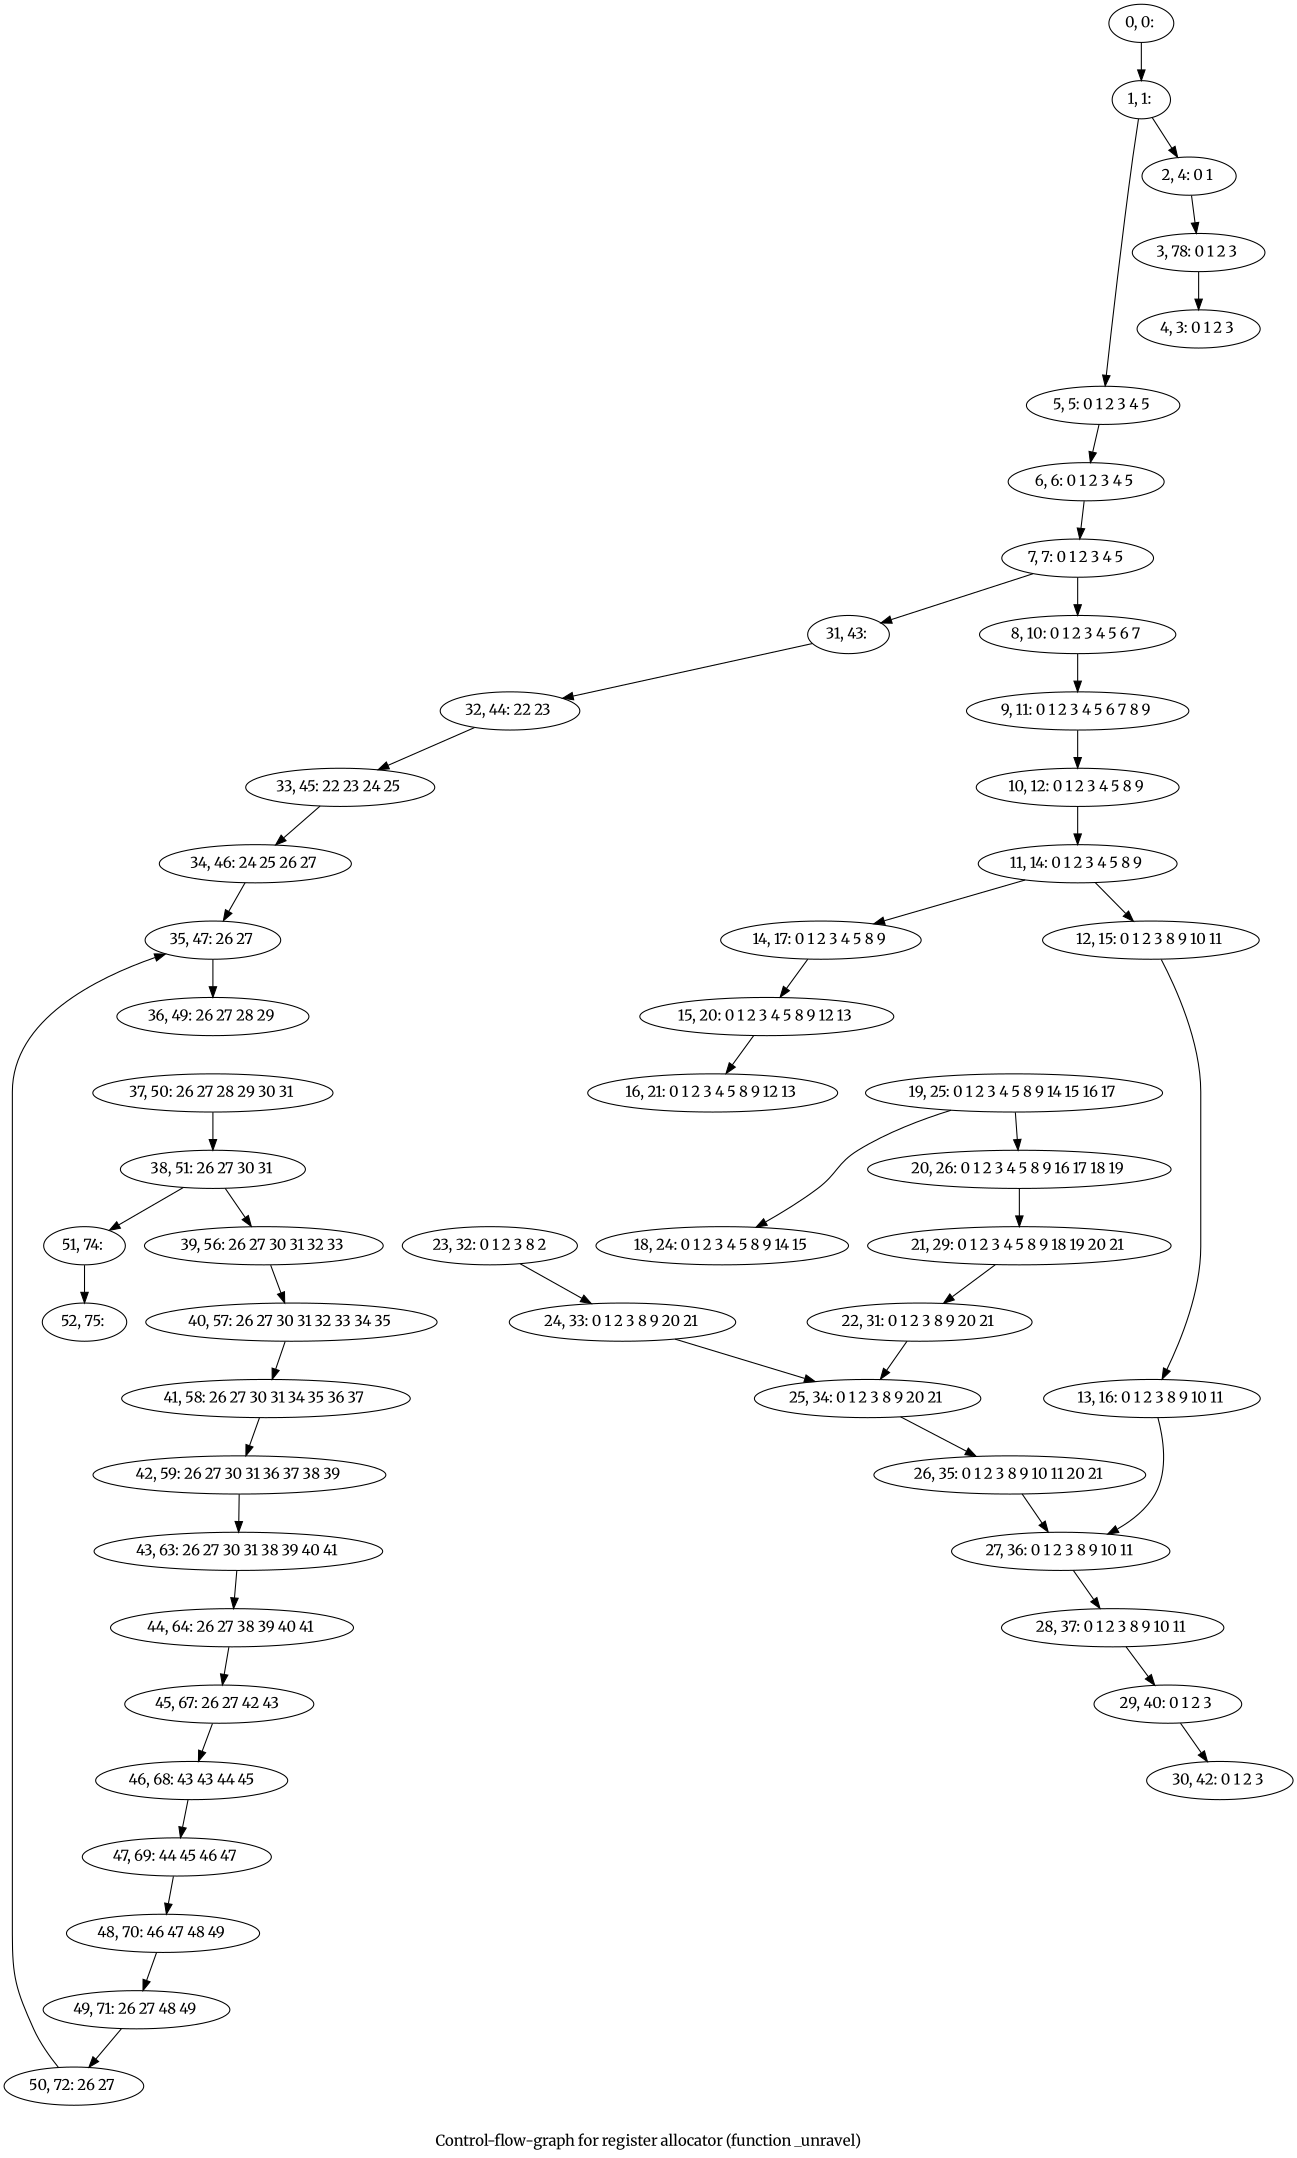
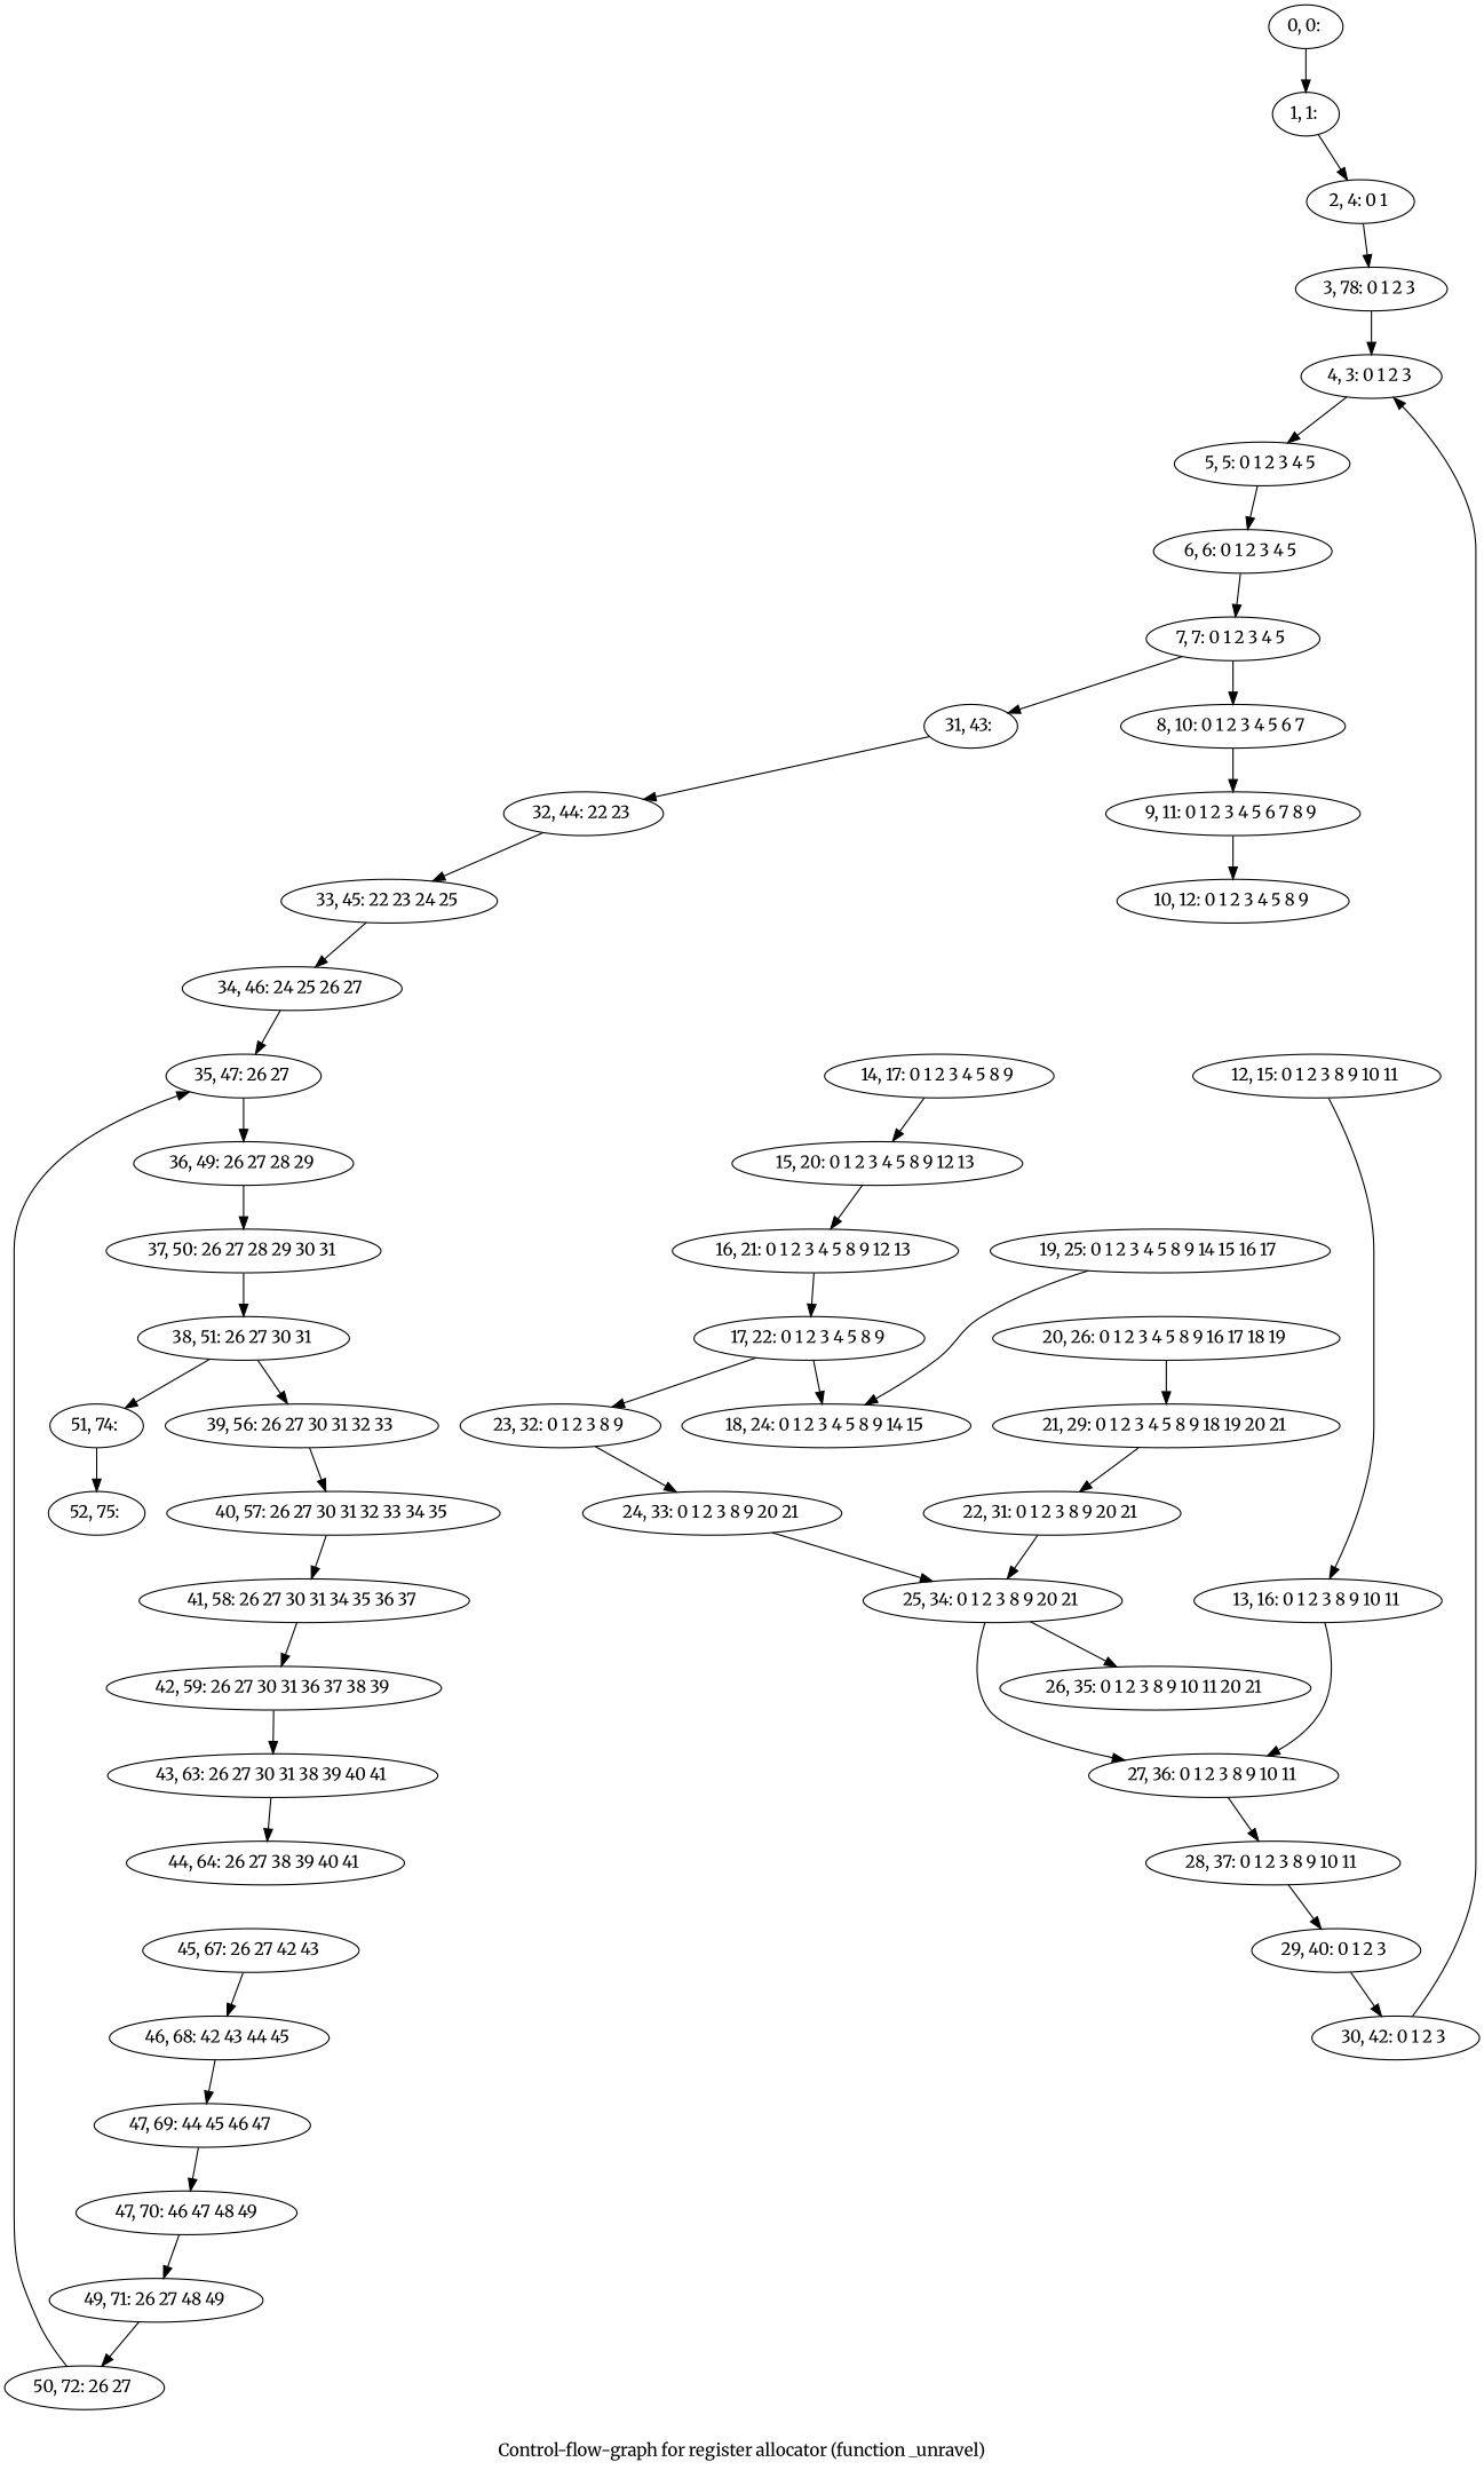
  digraph {
    fontname=Merriweather
    label="Control-flow-graph for register allocator (function _unravel)"
    node [fontname=Merriweather]
    edge [fontname=Merriweather]
    n1 [label="0, 0: "]
    n2 [label="1, 1: "]
    n3 [label="2, 4: 0 1 "]
    n4 [label="3, 78: 0 1 2 3 "]
    n5 [label="4, 3: 0 1 2 3 "]
    n6 [label="5, 5: 0 1 2 3 4 5 "]
    n7 [label="6, 6: 0 1 2 3 4 5 "]
    n8 [label="7, 7: 0 1 2 3 4 5 "]
    n9 [label="8, 10: 0 1 2 3 4 5 6 7 "]
    n10 [label="31, 43: "]
    n11 [label="9, 11: 0 1 2 3 4 5 6 7 8 9 "]
    n12 [label="32, 44: 22 23 "]
    n13 [label="10, 12: 0 1 2 3 4 5 8 9 "]
-   n14 [label="11, 14: 0 1 2 3 4 5 8 9 "]
    n15 [label="12, 15: 0 1 2 3 8 9 10 11 "]
    n16 [label="14, 17: 0 1 2 3 4 5 8 9 "]
    n17 [label="13, 16: 0 1 2 3 8 9 10 11 "]
    n18 [label="15, 20: 0 1 2 3 4 5 8 9 12 13 "]
    n19 [label="27, 36: 0 1 2 3 8 9 10 11 "]
    n20 [label="28, 37: 0 1 2 3 8 9 10 11 "]
    n21 [label="16, 21: 0 1 2 3 4 5 8 9 12 13 "]
+   n22 [label="17, 22: 0 1 2 3 4 5 8 9 "]
    n23 [label="18, 24: 0 1 2 3 4 5 8 9 14 15 "]
-   n24 [label="23, 32: 0 1 2 3 8 2"]
+   n24 [label="23, 32: 0 1 2 3 8 9 "]
    n25 [label="24, 33: 0 1 2 3 8 9 20 21 "]
    n26 [label="19, 25: 0 1 2 3 4 5 8 9 14 15 16 17 "]
    n27 [label="20, 26: 0 1 2 3 4 5 8 9 16 17 18 19 "]
    n28 [label="21, 29: 0 1 2 3 4 5 8 9 18 19 20 21 "]
    n29 [label="22, 31: 0 1 2 3 8 9 20 21 "]
    n30 [label="25, 34: 0 1 2 3 8 9 20 21 "]
    n31 [label="26, 35: 0 1 2 3 8 9 10 11 20 21 "]
    n32 [label="29, 40: 0 1 2 3 "]
    n33 [label="30, 42: 0 1 2 3 "]
    n34 [label="33, 45: 22 23 24 25 "]
    n35 [label="34, 46: 24 25 26 27 "]
    n36 [label="35, 47: 26 27 "]
    n37 [label="36, 49: 26 27 28 29 "]
    n38 [label="37, 50: 26 27 28 29 30 31 "]
    n39 [label="38, 51: 26 27 30 31 "]
    n40 [label="39, 56: 26 27 30 31 32 33 "]
    n41 [label="51, 74: "]
    n42 [label="40, 57: 26 27 30 31 32 33 34 35 "]
    n43 [label="52, 75: "]
    n44 [label="41, 58: 26 27 30 31 34 35 36 37 "]
    n45 [label="42, 59: 26 27 30 31 36 37 38 39 "]
    n46 [label="43, 63: 26 27 30 31 38 39 40 41 "]
    n47 [label="44, 64: 26 27 38 39 40 41 "]
    n48 [label="45, 67: 26 27 42 43 "]
-   n49 [label="46, 68: 43 43 44 45"]
+   n49 [label="46, 68: 42 43 44 45 "]
    n50 [label="47, 69: 44 45 46 47 "]
-   n51 [label="48, 70: 46 47 48 49 "]
+   n51 [label="47, 70: 46 47 48 49"]
    n52 [label="49, 71: 26 27 48 49 "]
    n53 [label="50, 72: 26 27 "]
    n1 -> n2
    n2 -> n3
    n3 -> n4
    n4 -> n5
-   n2 -> n6
+   n5 -> n6
    n6 -> n7
    n7 -> n8
    n8 -> n9
    n8 -> n10
    n9 -> n11
    n10 -> n12
    n11 -> n13
    n12 -> n34
-   n13 -> n14
-   n14 -> n15
-   n14 -> n16
    n15 -> n17
    n16 -> n18
    n17 -> n19
    n18 -> n21
    n19 -> n20
    n20 -> n32
+   n21 -> n22
+   n22 -> n23
+   n22 -> n24
    n24 -> n25
    n25 -> n30
    n26 -> n23
-   n26 -> n27
    n27 -> n28
    n28 -> n29
    n29 -> n30
    n30 -> n31
-   n31 -> n19
+   n30 -> n19
    n32 -> n33
+   n33 -> n5
    n34 -> n35
    n35 -> n36
    n36 -> n37
+   n37 -> n38
    n38 -> n39
    n39 -> n40
    n39 -> n41
    n40 -> n42
    n41 -> n43
    n42 -> n44
    n44 -> n45
    n45 -> n46
    n46 -> n47
-   n47 -> n48
    n48 -> n49
    n49 -> n50
    n50 -> n51
    n51 -> n52
    n52 -> n53
    n53 -> n36
  }
